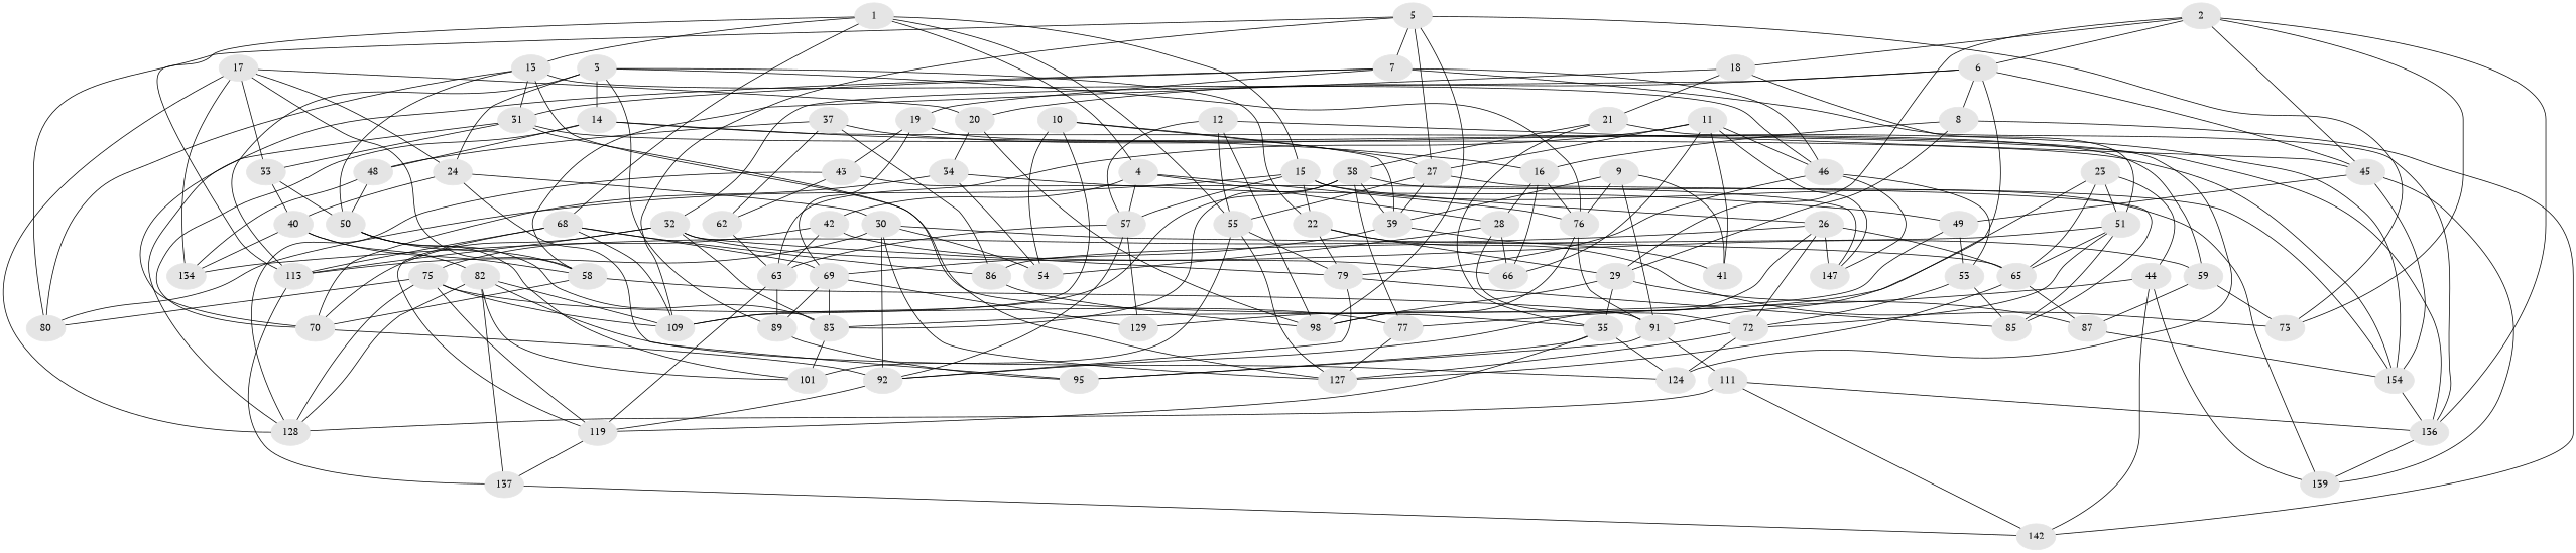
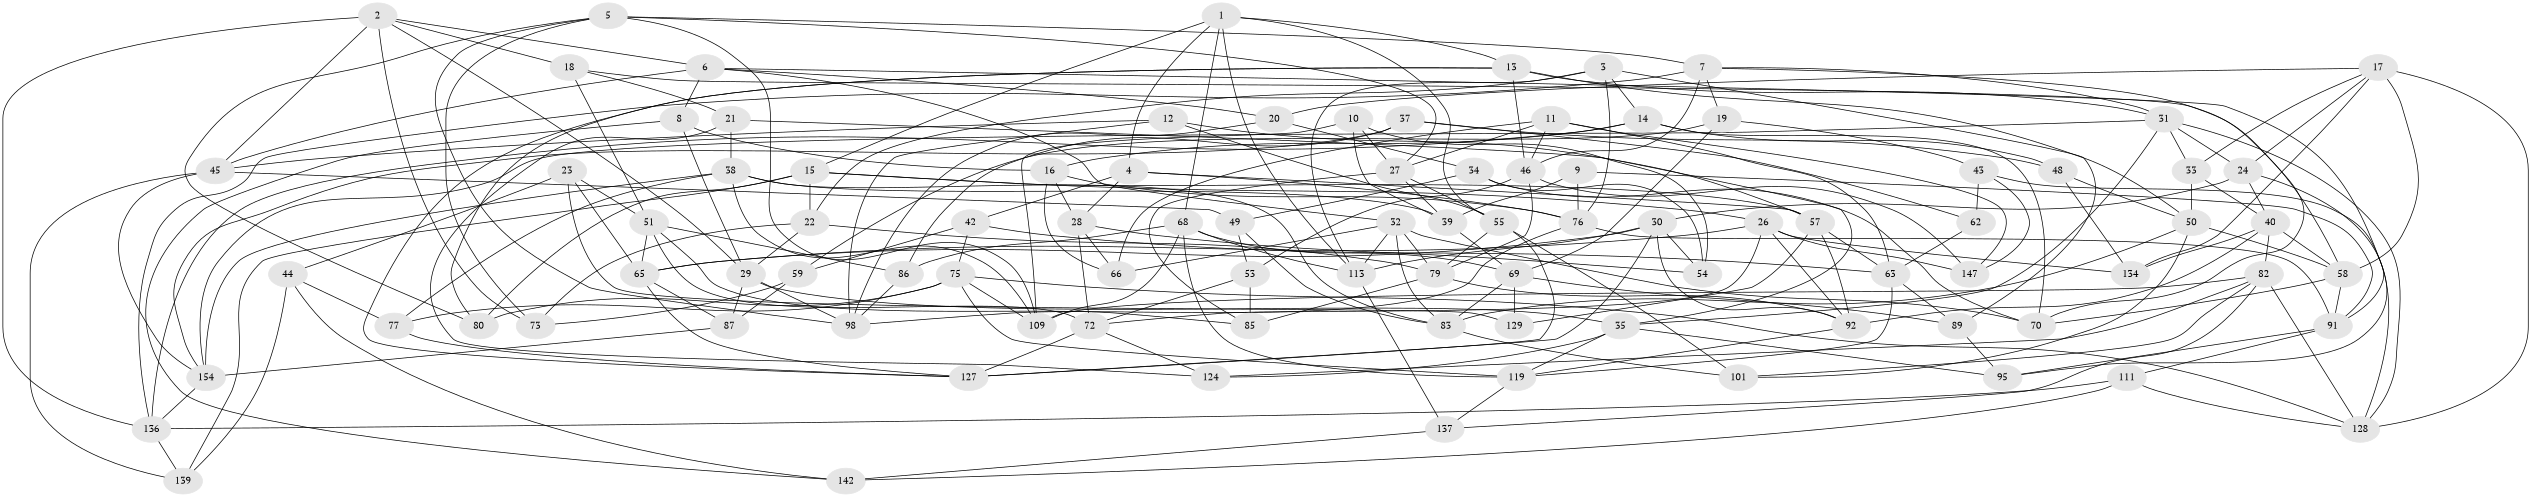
  graph {
    fontname="PT Serif"
    node [color=gray90 fontname="PT Serif" style=filled]
    edge [fontname="PT Serif"]
    1 [super="+103"]
    4 [super="+93"]
    13 [super="+84"]
    15 [super="+94"]
    55 [super="+132"]
    68 [super="+99"]
    113 [super="+123"]
    76 [super="+106"]
    28 [super="+67"]
    42
    57 [super="+118"]
    80
    31 [super="+105"]
    46 [super="+47"]
    50 [super="+81"]
    127 [super="+145"]
    22 [super="+66"]
    26 [super="+60"]
    139
    79 [super="+140"]
    101
    109 [super="+144"]
    69 [super="+117"]
    119 [super="+120"]
    86
    137
    2 [super="+126"]
    6 [super="+56"]
    18
    29 [super="+108"]
    45 [super="+102"]
    73
    136 [super="+146"]
    8
    20
    32 [super="+97"]
    91 [super="+143"]
    58 [super="+78"]
    21
    51 [super="+74"]
    98 [super="+131"]
    35 [super="+90"]
    87
    n44 [label=154 super="+115"]
    49
    3 [super="+61"]
    14 [super="+130"]
    24 [super="+114"]
    89
    70 [super="+71"]
    16 [super="+100"]
    48
    30 [super="+135"]
    40 [super="+116"]
    95
    54
    n57 [label=66]
    72 [super="+88"]
    63 [super="+122"]
    59
    75 [super="+125"]
    129
    92 [super="+121"]
    5 [super="+52"]
    7 [super="+25"]
    27 [super="+112"]
    19
    39 [super="+107"]
    85
    142
    34
    83 [super="+133"]
    111
    43
    33
    128 [super="+141"]
    147
    53
-   41
    9
    10
    11 [super="+148"]
    12
    134
    65 [super="+110"]
    17 [super="+64"]
    38 [super="+138"]
    124
    62
    77
    23
    44
    82 [super="+96"]
    37
    1 -- 4
    1 -- 13
    1 -- 15
    1 -- 55
    1 -- 68
    1 -- 113
    4 -- 76
    4 -- 28 [weight=2]
    4 -- 42
    4 -- 57
    13 -- 80
    13 -- 31
    13 -- 46
    13 -- 50
    13 -- 127
    15 -- 57
    15 -- 80
    15 -- 22
    15 -- 26
    15 -- 139
    55 -- 127
    55 -- 79
    55 -- 101
    68 -- 113
    68 -- 109
    68 -- 69
    68 -- 119
    68 -- 86
    113 -- 137
    76 -- 91
    76 -- 98
    28 -- 54
    28 -- n57
    28 -- 72
    42 -- 63
    42 -- 59
    42 -- 75
    57 -- 63
    57 -- 129
    57 -- 92
    31 -- 35
    31 -- n44
    31 -- 33
    31 -- 128
    46 -- 79
    46 -- 147
    46 -- 53
    50 -- 101
    50 -- 58
    50 -- 83
    22 -- 79
    22 -- 29
    22 -- 73
    26 -- 72
    26 -- 92
    26 -- 147
    26 -- 134
    26 -- 65
    79 -- 92
    79 -- 85
    69 -- 89
    69 -- 129
    69 -- 83
    119 -- 137
    86 -- 98
    137 -- 142
    2 -- 6
    2 -- 18
    2 -- 29
    2 -- 45
    2 -- 73
    2 -- 136
    6 -- 45
    6 -- 8
    6 -- 20
    6 -- 32
    6 -- 91
    18 -- 58
    18 -- 21
    18 -- 51
    29 -- 98
    29 -- 35
    29 -- 87
    45 -- 139
    45 -- n44
    45 -- 49
    136 -- 139
    8 -- 29
    8 -- 16
    8 -- 142
    20 -- 98
    20 -- 34
    32 -- 113
    32 -- 79
    32 -- 70
    32 -- n57
    32 -- 83
    91 -- 95
    91 -- 111
    58 -- 91
    58 -- 70
    21 -- 35
    21 -- 38
    21 -- 124
    51 -- 86
    51 -- 72
    51 -- 85
    51 -- 65
    35 -- 119
    35 -- 95
    35 -- 124
    87 -- n44
    n44 -- 136
    49 -- 83
    49 -- 53
    3 -- 113
    3 -- 76
    3 -- 22
    3 -- 14
-   3 -- 24
+   31 -- 24
    3 -- 89
    14 -- 136
    14 -- 70
    14 -- 16 [weight=2]
    14 -- 48
    24 -- 30
    24 -- 40 [weight=2]
    24 -- 95
    89 -- 95
-   70 -- 92
+   40 -- 92
    16 -- 76
    16 -- 28
    16 -- n57
    48 -- 50
    48 -- 134
    30 -- 113
    30 -- 127
    30 -- 54
    30 -- 92
    30 -- 65
    40 -- 58
    40 -- 134
    40 -- 82
    72 -- 127
    72 -- 124
    63 -- 119
    63 -- 89
    59 -- 73
    59 -- 87
    75 -- 80
    75 -- 109
    75 -- 119
    75 -- 128
    75 -- 77
    92 -- 119
    5 -- 80
    5 -- 109
    5 -- 73
    5 -- 98
    5 -- 7
    5 -- 27
    7 -- 31
    7 -- 46
    7 -- 136
    7 -- 70
    7 -- 19
    27 -- 55
    27 -- 39
    27 -- 85
    19 -- 69
    19 -- 59
    19 -- 43
    39 -- 69
-   39 -- 41
    34 -- 49
    34 -- 70
    34 -- 54
    83 -- 101
    111 -- 136
    111 -- 142
    111 -- 128
    43 -- 128
    43 -- 147
    43 -- 62
    33 -- 50
    33 -- 40
    53 -- 72
    53 -- 85
    9 -- 76
    9 -- 91
    9 -- 39
-   9 -- 41
    10 -- 109
    10 -- 54
    10 -- 27
    10 -- 39
    11 -- 46
    11 -- n57
    11 -- 63
    11 -- 27
    11 -- 147
-   11 -- 41
    12 -- 55
    12 -- 57
    12 -- 45
    12 -- 98
    65 -- 127
    65 -- 87
    17 -- 20
    17 -- 58
    17 -- 24
    17 -- 33
    17 -- 128
    17 -- 134
    38 -- 109
    38 -- n44
    38 -- 39
    38 -- 83
    38 -- 77
    62 -- 63
    77 -- 127
    23 -- 51
    23 -- 129
    23 -- 65
    23 -- 44
    44 -- 139
    44 -- 142
    44 -- 77
    82 -- 101
    82 -- 109
    82 -- 137
    82 -- 128
    82 -- 124
    37 -- 86
    37 -- n44
    37 -- 48
    37 -- 62
  }
